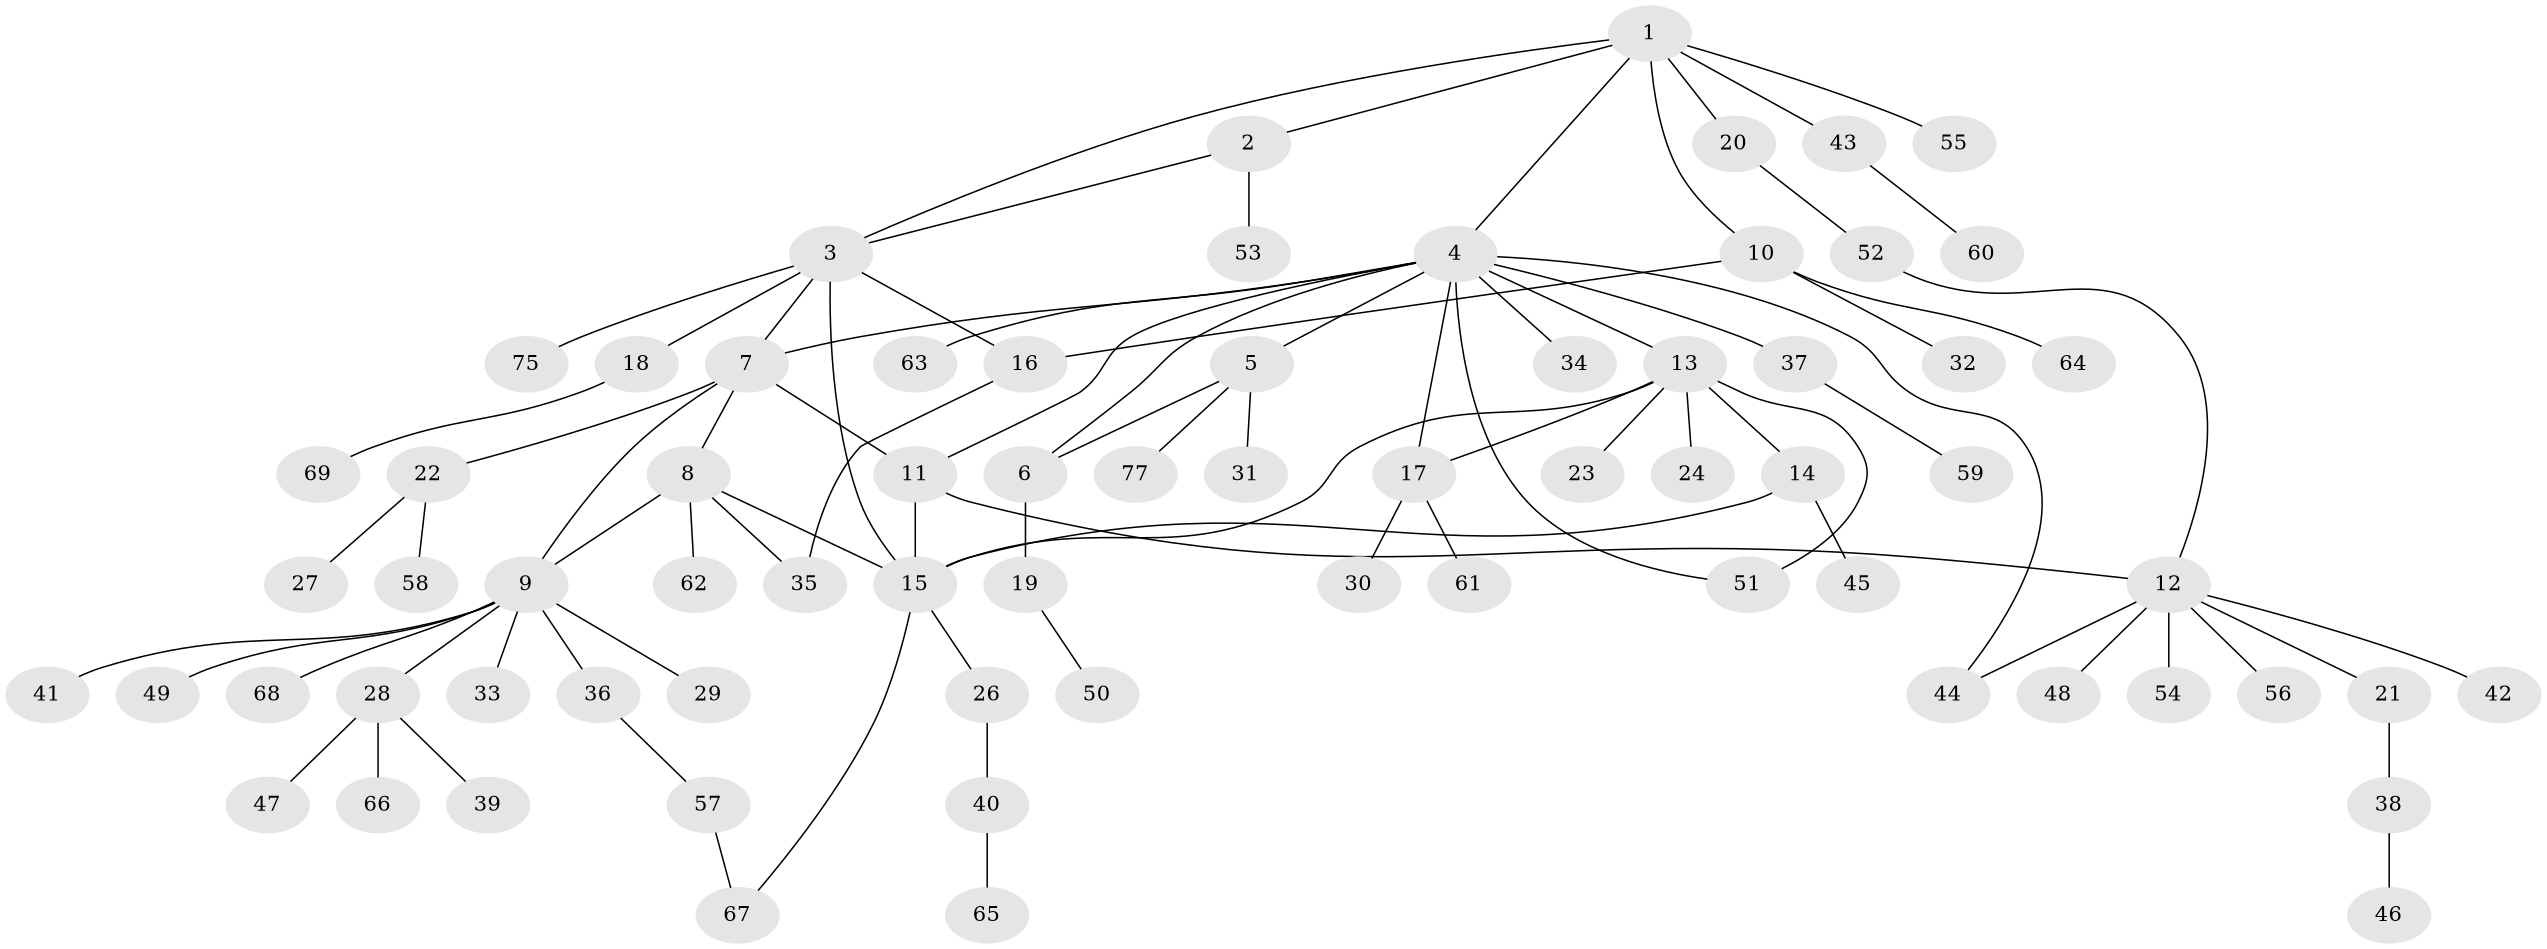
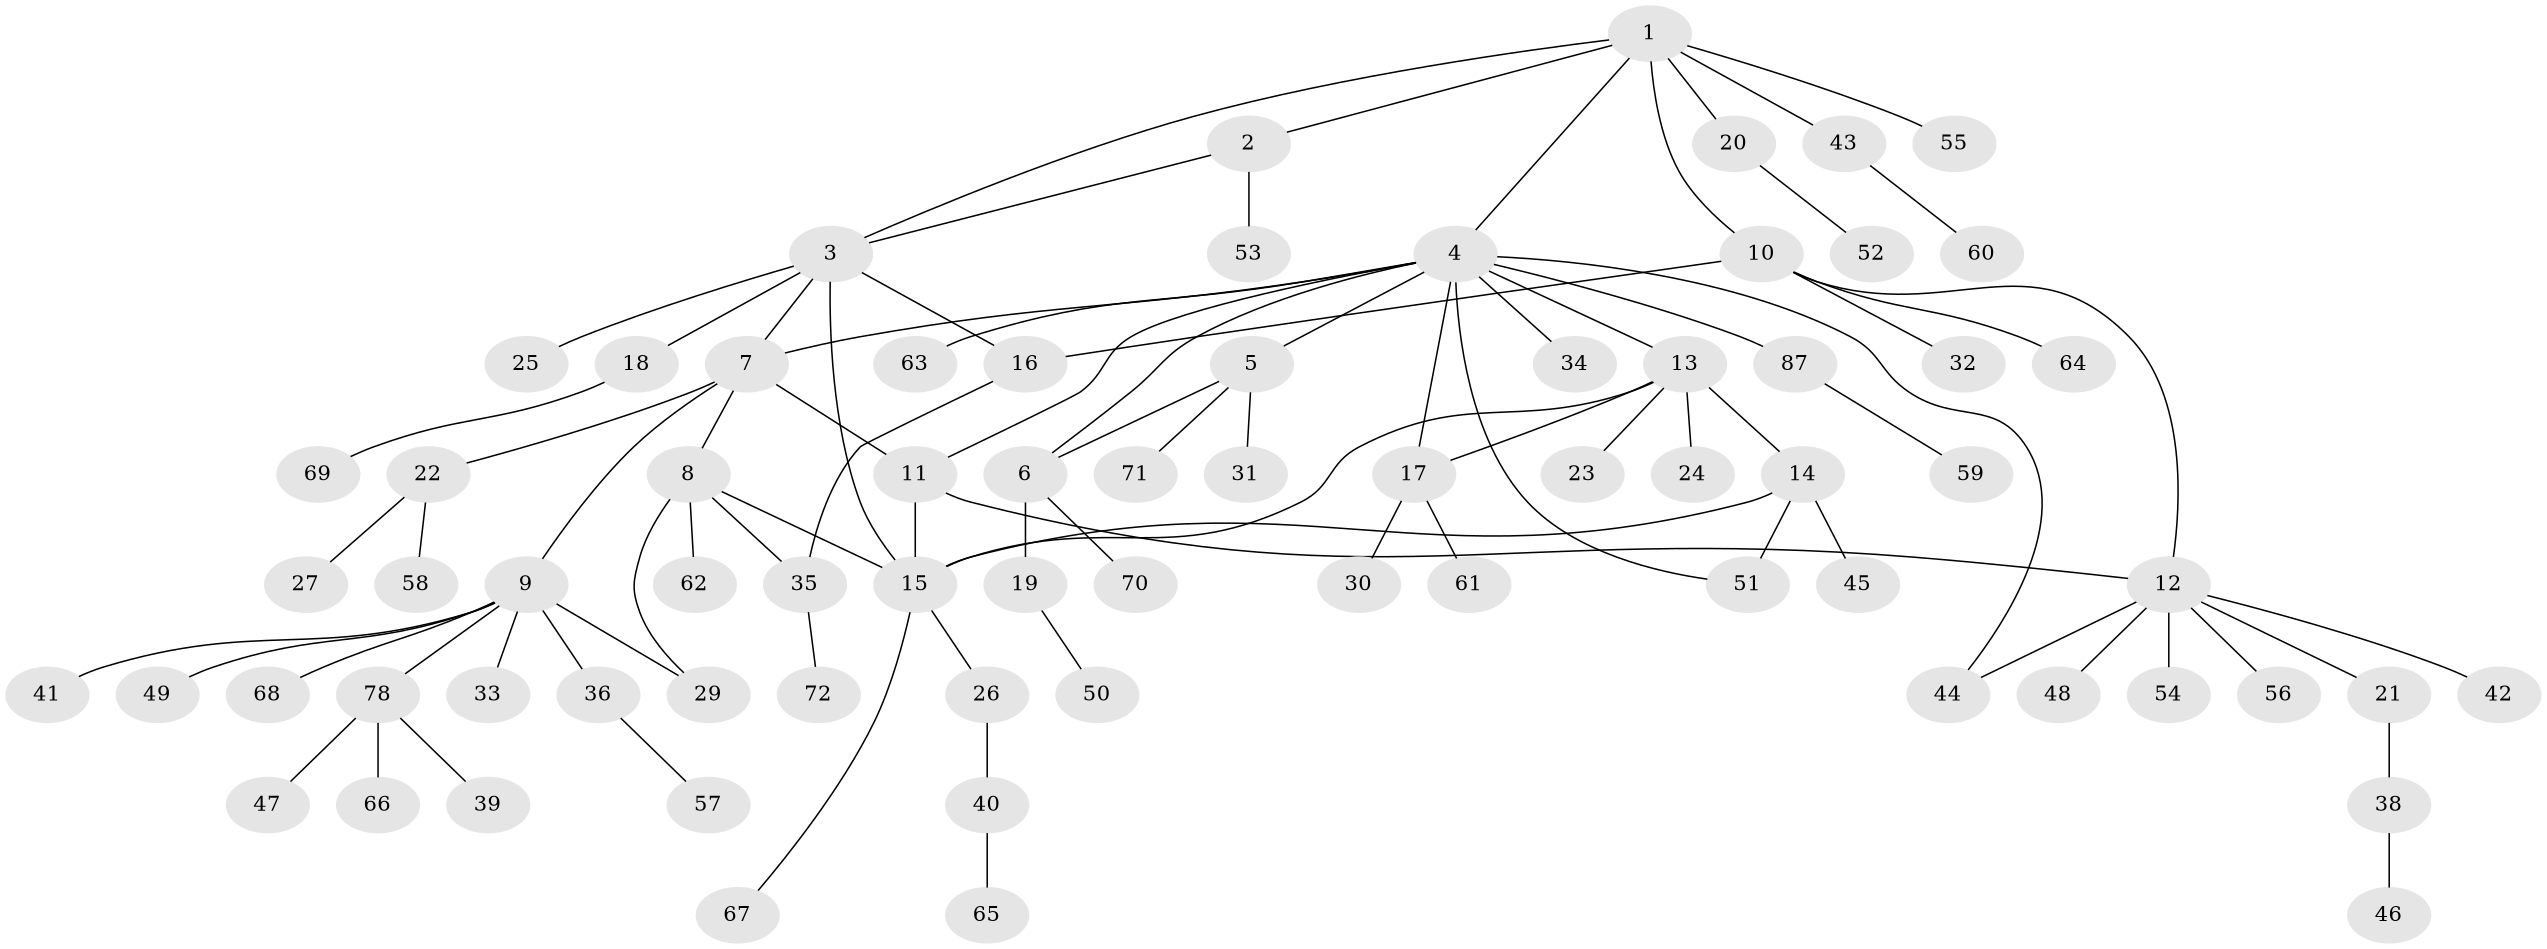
  graph {
    fontname="DejaVu Serif"
    node [color=gray90 fontname="DejaVu Serif" style=filled]
    edge [fontname="DejaVu Serif"]
    1
    2
    3
    4
    10
    20
    43
    55
    53
    7
    15
    16
    18
-   25 [label=75]
+   25
    5
    6
    11
    13
    17
    34
-   37
+   37 [label=87]
    44
    51
    63
    12
    32
    64
    52
    60
    8
    9
    22
    26
    67
    35
    69
    31
-   71 [label=77]
+   71
    19
+   70
    14
    23
    24
    30
    61
    59
    50
    62
-   28
+   28 [label=78]
    29
    33
    36
    41
    49
    68
    27
    58
+   72
    39
    47
    66
    57
    21
    42
    48
    54
    56
    38
    45
    40
    46
    65
    1 -- 2
    1 -- 3
    1 -- 4
    1 -- 10
    1 -- 20
    1 -- 43
    1 -- 55
    2 -- 3
    2 -- 53
    3 -- 7
    3 -- 15
    3 -- 16
    3 -- 18
    3 -- 25
    4 -- 7
    4 -- 5
    4 -- 6
    4 -- 11
    4 -- 13
    4 -- 17
    4 -- 34
    4 -- 37
    4 -- 44
    4 -- 51
    4 -- 63
    10 -- 16
-   52 -- 12
+   10 -- 12
    10 -- 32
    10 -- 64
    20 -- 52
    43 -- 60
    7 -- 11
    7 -- 8
    7 -- 9
    7 -- 22
    15 -- 26
    15 -- 67
    16 -- 35
    18 -- 69
    5 -- 6
    5 -- 31
    5 -- 71
    6 -- 19
+   6 -- 70
    11 -- 15
    11 -- 12
    13 -- 15
    13 -- 17
-   13 -- 51
+   14 -- 51
    13 -- 14
    13 -- 23
    13 -- 24
    17 -- 30
    17 -- 61
    37 -- 59
    12 -- 44
    12 -- 21
    12 -- 42
    12 -- 48
    12 -- 54
    12 -- 56
    8 -- 15
-   8 -- 9
+   8 -- 29
    8 -- 35
    8 -- 62
    9 -- 28
    9 -- 29
    9 -- 33
    9 -- 36
    9 -- 41
    9 -- 49
    9 -- 68
    22 -- 27
    22 -- 58
    26 -- 40
+   35 -- 72
    19 -- 50
    14 -- 15
    14 -- 45
    28 -- 39
    28 -- 47
    28 -- 66
    36 -- 57
-   57 -- 67
    21 -- 38
    38 -- 46
    40 -- 65
  }
